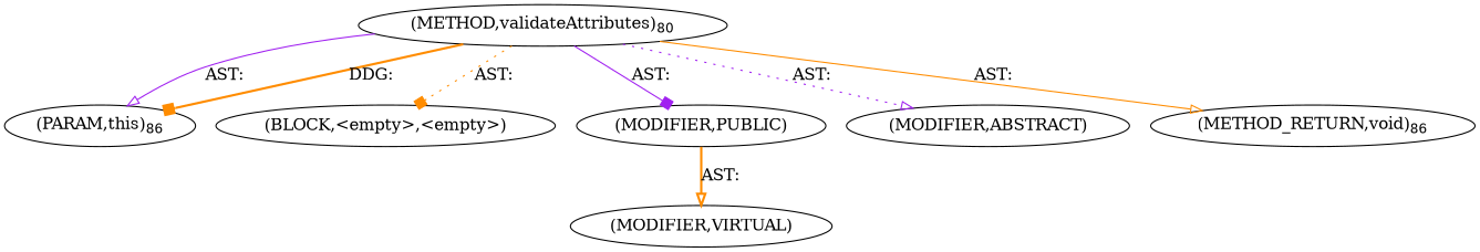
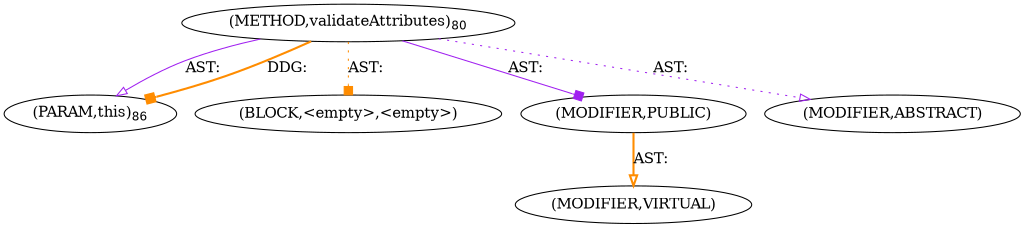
  digraph {
    edge [arrowhead=onormal color=darkorange style=solid]
    n1 [label=<(METHOD,validateAttributes)<SUB>80</SUB>>]
    n2 [label=<(PARAM,this)<SUB>86</SUB>>]
    n3 [label=<(BLOCK,&lt;empty&gt;,&lt;empty&gt;)>]
    n4 [label=<(MODIFIER,PUBLIC)>]
    n5 [label=<(MODIFIER,ABSTRACT)>]
-   n6 [label=<(METHOD_RETURN,void)<SUB>86</SUB>>]
    n7 [label=<(MODIFIER,VIRTUAL)>]
    n1 -> n2 [color=purple label="AST: "]
    n1 -> n2 [arrowhead=box label="DDG: " style=bold]
    n1 -> n3 [arrowhead=box label="AST: " style=dotted]
    n1 -> n4 [arrowhead=box color=purple label="AST: "]
    n1 -> n5 [color=purple label="AST: " style=dotted]
-   n1 -> n6 [label="AST: "]
    n4 -> n7 [label="AST: " style=bold]
  }
